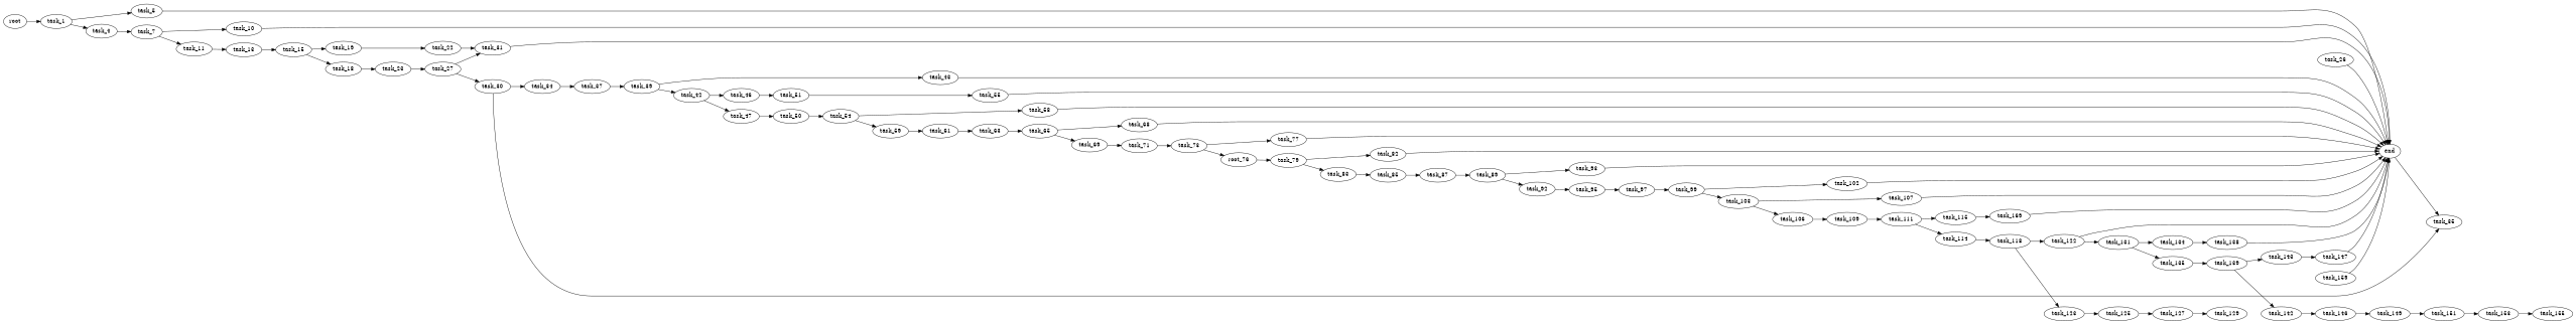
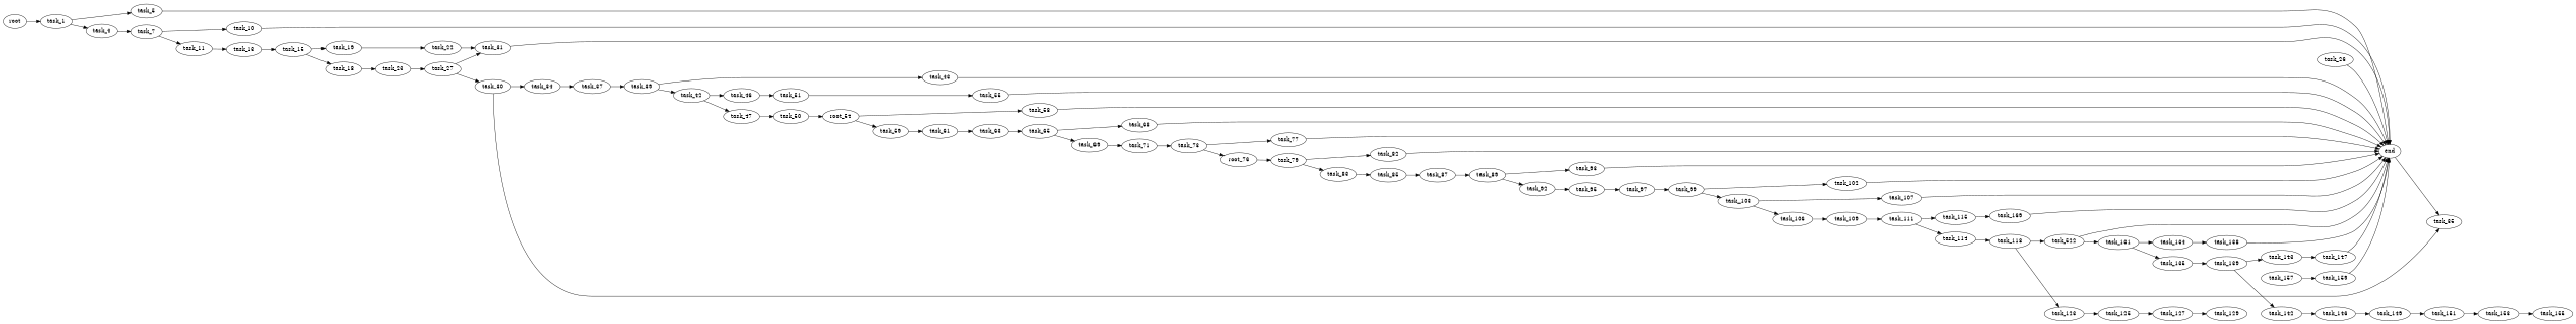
  digraph {
    rankdir=LR
    root
    task_1
    task_4
    task_5
    task_7
    end
    task_10
    task_11
    task_35
    task_13
    task_15
    task_18
    task_19
    task_23
    task_22
    task_27
    task_31
    task_30
    task_26
    task_34
    task_37
    task_39
    task_42
    task_43
    task_46
    task_47
    task_51
    task_50
    task_55
-   task_54
+   task_54 [label=root_54]
    task_58
    task_59
    task_61
    task_63
    task_65
    task_68
    task_69
    task_71
    task_73
    n40 [label=root_76]
    task_77
    task_79
    task_82
    task_83
    task_85
    task_87
    task_89
    task_92
    task_93
    task_95
    task_97
    task_99
    task_102
    task_103
    task_106
    task_107
    task_109
    task_111
    task_114
    task_115
    task_118
    n62 [label=task_169]
-   task_122
+   task_122 [label=task_522]
    task_123
    task_131
    task_125
    task_127
    task_129
    task_134
    task_135
    task_138
    task_139
    task_142
    task_143
    task_146
    task_147
    task_149
    task_151
    task_153
    task_155
+   task_157
    task_159
    root -> task_1
    task_1 -> task_4
    task_1 -> task_5
    task_4 -> task_7
    task_5 -> end
    task_7 -> task_10
    task_7 -> task_11
    end -> task_35
    task_10 -> end
    task_11 -> task_13
    task_13 -> task_15
    task_15 -> task_18
    task_15 -> task_19
    task_18 -> task_23
    task_19 -> task_22
    task_23 -> task_27
    task_22 -> task_31
    task_27 -> task_31
    task_27 -> task_30
    task_31 -> end
    task_30 -> task_35
    task_30 -> task_34
    task_26 -> end
    task_34 -> task_37
    task_37 -> task_39
    task_39 -> task_42
    task_39 -> task_43
    task_42 -> task_46
    task_42 -> task_47
    task_43 -> end
    task_46 -> task_51
    task_47 -> task_50
    task_51 -> task_55
    task_50 -> task_54
    task_55 -> end
    task_54 -> task_58
    task_54 -> task_59
    task_58 -> end
    task_59 -> task_61
    task_61 -> task_63
    task_63 -> task_65
    task_65 -> task_68
    task_65 -> task_69
    task_68 -> end
    task_69 -> task_71
    task_71 -> task_73
    task_73 -> n40
    task_73 -> task_77
    n40 -> task_79
    task_77 -> end
    task_79 -> task_82
    task_79 -> task_83
    task_82 -> end
    task_83 -> task_85
    task_85 -> task_87
    task_87 -> task_89
    task_89 -> task_92
    task_89 -> task_93
    task_92 -> task_95
    task_93 -> end
    task_95 -> task_97
    task_97 -> task_99
    task_99 -> task_102
    task_99 -> task_103
    task_102 -> end
    task_103 -> task_106
    task_103 -> task_107
    task_106 -> task_109
    task_107 -> end
    task_109 -> task_111
    task_111 -> task_114
    task_111 -> task_115
    task_114 -> task_118
    task_115 -> n62
    task_118 -> task_122
    task_118 -> task_123
    n62 -> end
    task_122 -> end
    task_122 -> task_131
    task_123 -> task_125
    task_131 -> task_134
    task_131 -> task_135
    task_125 -> task_127
    task_127 -> task_129
    task_134 -> task_138
    task_135 -> task_139
    task_138 -> end
    task_139 -> task_142
    task_139 -> task_143
    task_142 -> task_146
    task_143 -> task_147
    task_146 -> task_149
    task_147 -> end
    task_149 -> task_151
    task_151 -> task_153
    task_153 -> task_155
+   task_157 -> task_159
    task_159 -> end
  }
